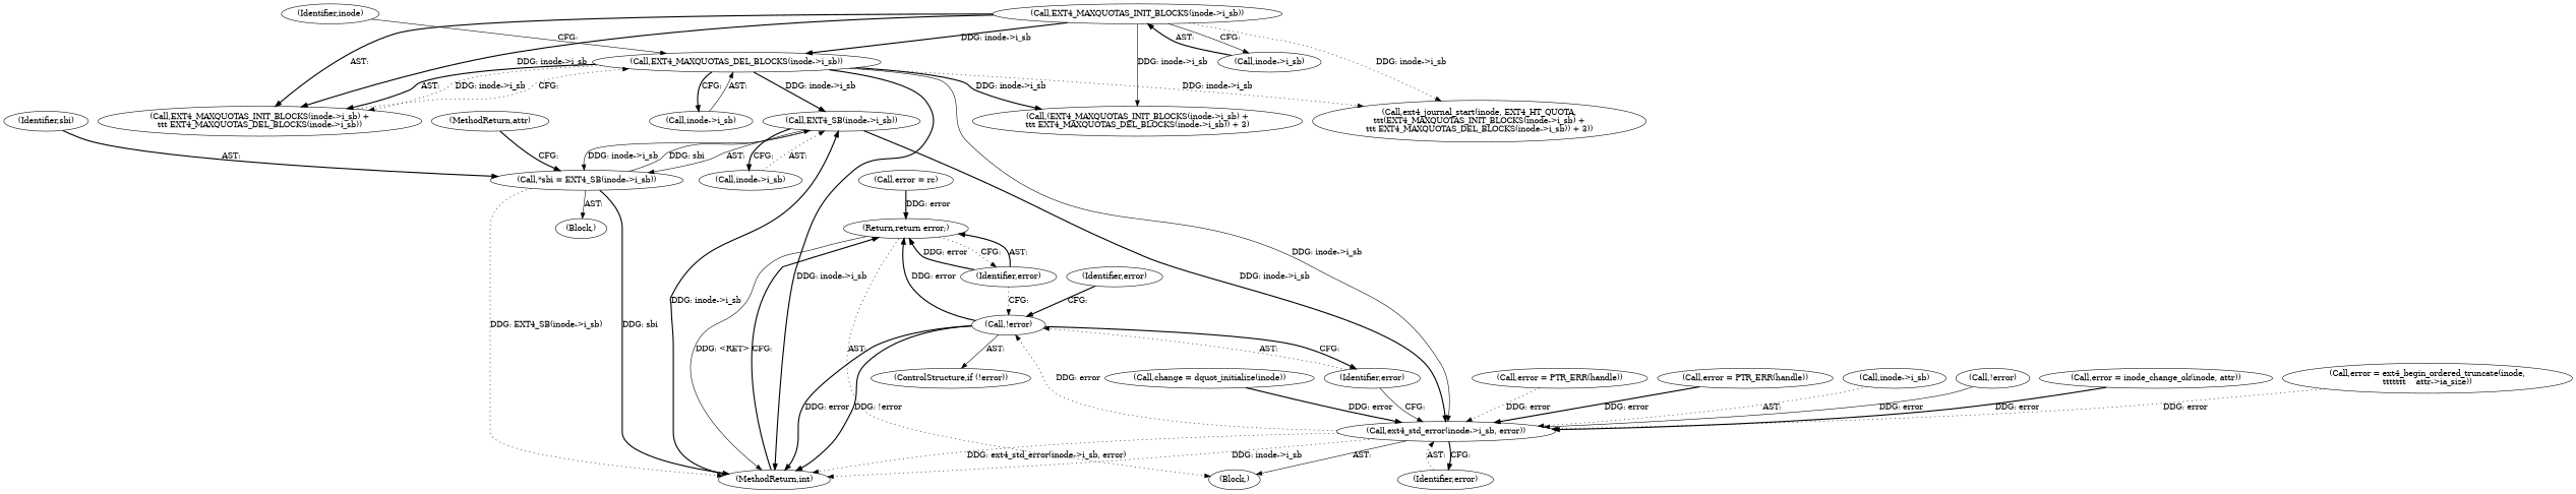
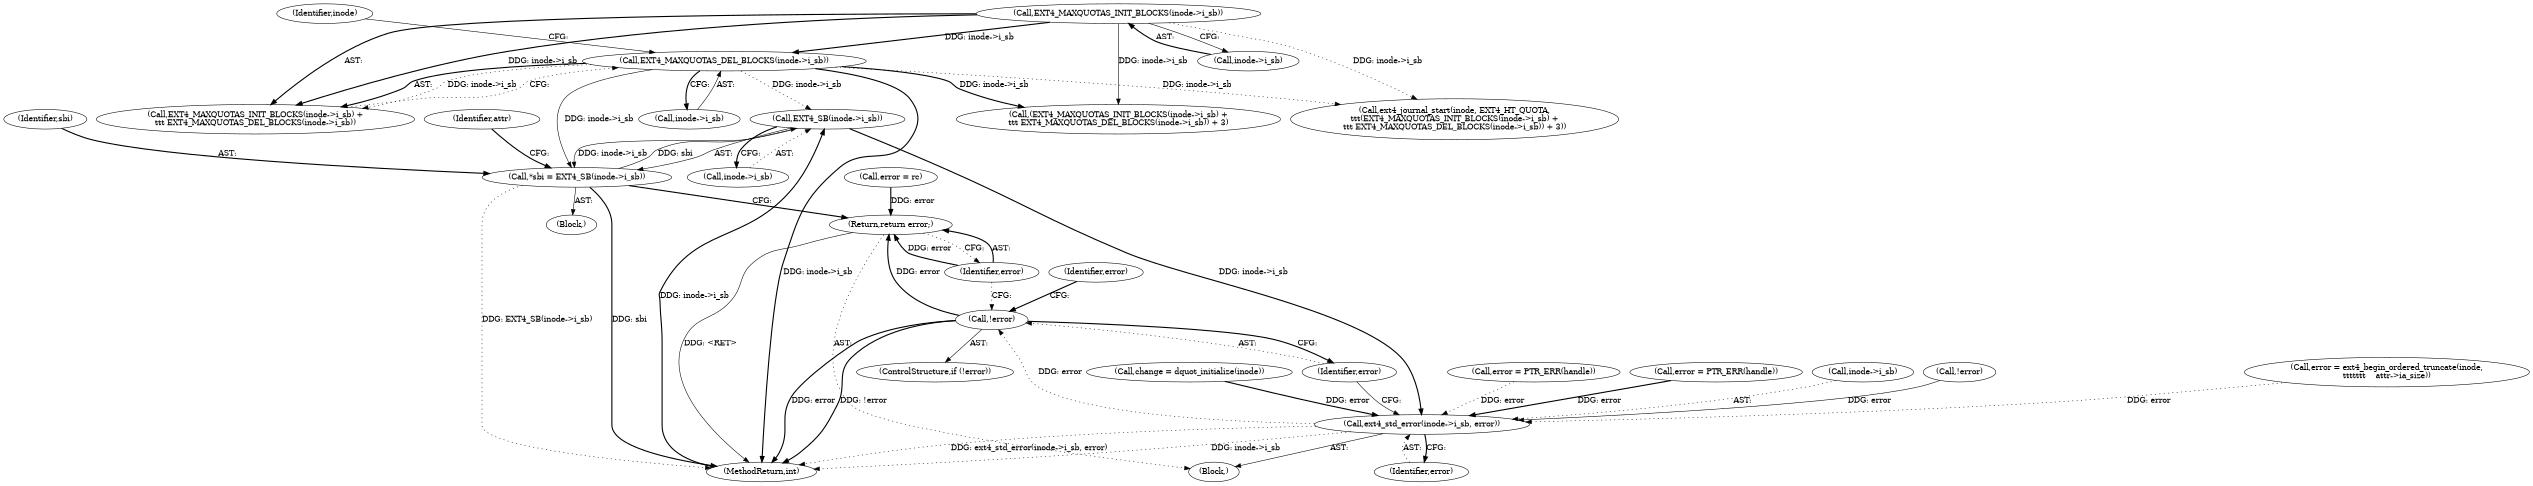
  digraph {
    edge [style=bold]
    n1 [label="(Call,EXT4_SB(inode->i_sb))"]
    n2 [label="(Call,*sbi = EXT4_SB(inode->i_sb))"]
    n3 [label="(Call,ext4_std_error(inode->i_sb, error))"]
    n4 [label="(Call,inode->i_sb)"]
    n5 [label="(MethodReturn,int)"]
    n6 [label="(Block,)"]
    n7 [label="(Call,!error)"]
    n8 [label="(Identifier,error)"]
    n9 [label="(Block,)"]
    n10 [label="(Return,return error;)"]
    n11 [label="(Call,EXT4_MAXQUOTAS_DEL_BLOCKS(inode->i_sb))"]
    n12 [label="(Call,inode->i_sb)"]
    n13 [label="(Call,(EXT4_MAXQUOTAS_INIT_BLOCKS(inode->i_sb) +\n\t\t\t EXT4_MAXQUOTAS_DEL_BLOCKS(inode->i_sb)) + 3)"]
    n14 [label="(Call,EXT4_MAXQUOTAS_INIT_BLOCKS(inode->i_sb) +\n\t\t\t EXT4_MAXQUOTAS_DEL_BLOCKS(inode->i_sb))"]
    n15 [label="(Call,ext4_journal_start(inode, EXT4_HT_QUOTA,\n\t\t\t(EXT4_MAXQUOTAS_INIT_BLOCKS(inode->i_sb) +\n\t\t\t EXT4_MAXQUOTAS_DEL_BLOCKS(inode->i_sb)) + 3))"]
    n16 [label="(Call,EXT4_MAXQUOTAS_INIT_BLOCKS(inode->i_sb))"]
    n17 [label="(Call,inode->i_sb)"]
    n18 [label="(Identifier,error)"]
    n19 [label="(ControlStructure,if (!error))"]
    n20 [label="(Identifier,error)"]
    n21 [label="(Identifier,sbi)"]
    n22 [label="(Call,error = PTR_ERR(handle))"]
    n23 [label="(Call,error = PTR_ERR(handle))"]
-   n24 [label="(MethodReturn,attr)"]
+   n24 [label="(Identifier,attr)"]
    n25 [label="(Call,error = rc)"]
    n26 [label="(Identifier,inode)"]
    n27 [label="(Identifier,error)"]
    n28 [label="(Call,inode->i_sb)"]
    n29 [label="(Call,!error)"]
-   n30 [label="(Call,error = inode_change_ok(inode, attr))"]
    n31 [label="(Call,error = ext4_begin_ordered_truncate(inode,\n\t\t\t\t\t\t\t    attr->ia_size))"]
    n32 [label="(Call,change = dquot_initialize(inode))"]
    n1 -> n2 [label="AST: " style=solid]
    n1 -> n2 [label="DDG: inode->i_sb" style=solid]
    n1 -> n3 [label="DDG: inode->i_sb"]
    n1 -> n4 [label="CFG: "]
    n2 -> n1 [label="DDG: sbi" style=solid]
    n2 -> n5 [label="DDG: EXT4_SB(inode->i_sb)" style=dotted]
    n2 -> n5 [label="DDG: sbi"]
    n2 -> n6 [label="AST: " style=solid]
    n3 -> n5 [label="DDG: ext4_std_error(inode->i_sb, error)" style=dotted]
    n3 -> n5 [label="DDG: inode->i_sb" style=dotted]
    n3 -> n7 [label="DDG: error" style=dotted]
    n3 -> n8 [label="CFG: "]
    n3 -> n9 [label="AST: " style=solid]
    n4 -> n1 [label="AST: " style=dotted]
    n5 -> n1 [label="DDG: inode->i_sb"]
-   n5 -> n10 [label="CFG: "]
+   n2 -> n10 [label="CFG: "]
    n7 -> n5 [label="DDG: !error"]
    n7 -> n5 [label="DDG: error"]
    n7 -> n10 [label="DDG: error"]
    n7 -> n18 [label="CFG: "]
    n7 -> n19 [label="AST: " style=solid]
    n8 -> n3 [label="AST: " style=dotted]
    n10 -> n5 [label="DDG: <RET>" style=solid]
    n10 -> n9 [label="AST: " style=dotted]
    n10 -> n20 [label="CFG: " style=dotted]
-   n11 -> n1 [label="DDG: inode->i_sb"]
-   n11 -> n3 [label="DDG: inode->i_sb" style=solid]
+   n11 -> n1 [label="DDG: inode->i_sb" style=dotted]
+   n11 -> n2 [label="DDG: inode->i_sb" style=solid]
    n11 -> n5 [label="DDG: inode->i_sb"]
    n11 -> n12 [label="CFG: "]
    n11 -> n13 [label="DDG: inode->i_sb"]
    n11 -> n14 [label="AST: "]
    n11 -> n14 [label="DDG: inode->i_sb" style=dotted]
    n11 -> n15 [label="DDG: inode->i_sb" style=dotted]
    n12 -> n11 [label="AST: " style=solid]
    n14 -> n11 [label="CFG: " style=dotted]
    n16 -> n11 [label="DDG: inode->i_sb"]
    n16 -> n13 [label="DDG: inode->i_sb" style=solid]
    n16 -> n14 [label="AST: "]
    n16 -> n14 [label="DDG: inode->i_sb"]
    n16 -> n15 [label="DDG: inode->i_sb" style=dotted]
    n16 -> n17 [label="CFG: " style=solid]
    n17 -> n16 [label="AST: "]
    n18 -> n3 [label="CFG: " style=solid]
    n18 -> n7 [label="AST: " style=dotted]
    n20 -> n7 [label="CFG: " style=dotted]
    n20 -> n10 [label="AST: "]
    n20 -> n10 [label="DDG: error"]
    n21 -> n2 [label="AST: "]
    n22 -> n3 [label="DDG: error" style=dotted]
    n23 -> n3 [label="DDG: error"]
    n24 -> n2 [label="CFG: "]
    n25 -> n10 [label="DDG: error"]
    n26 -> n11 [label="CFG: " style=solid]
    n27 -> n7 [label="CFG: "]
    n28 -> n3 [label="AST: " style=dotted]
    n29 -> n3 [label="DDG: error" style=solid]
-   n30 -> n3 [label="DDG: error"]
    n31 -> n3 [label="DDG: error" style=dotted]
    n32 -> n3 [label="DDG: error"]
  }
